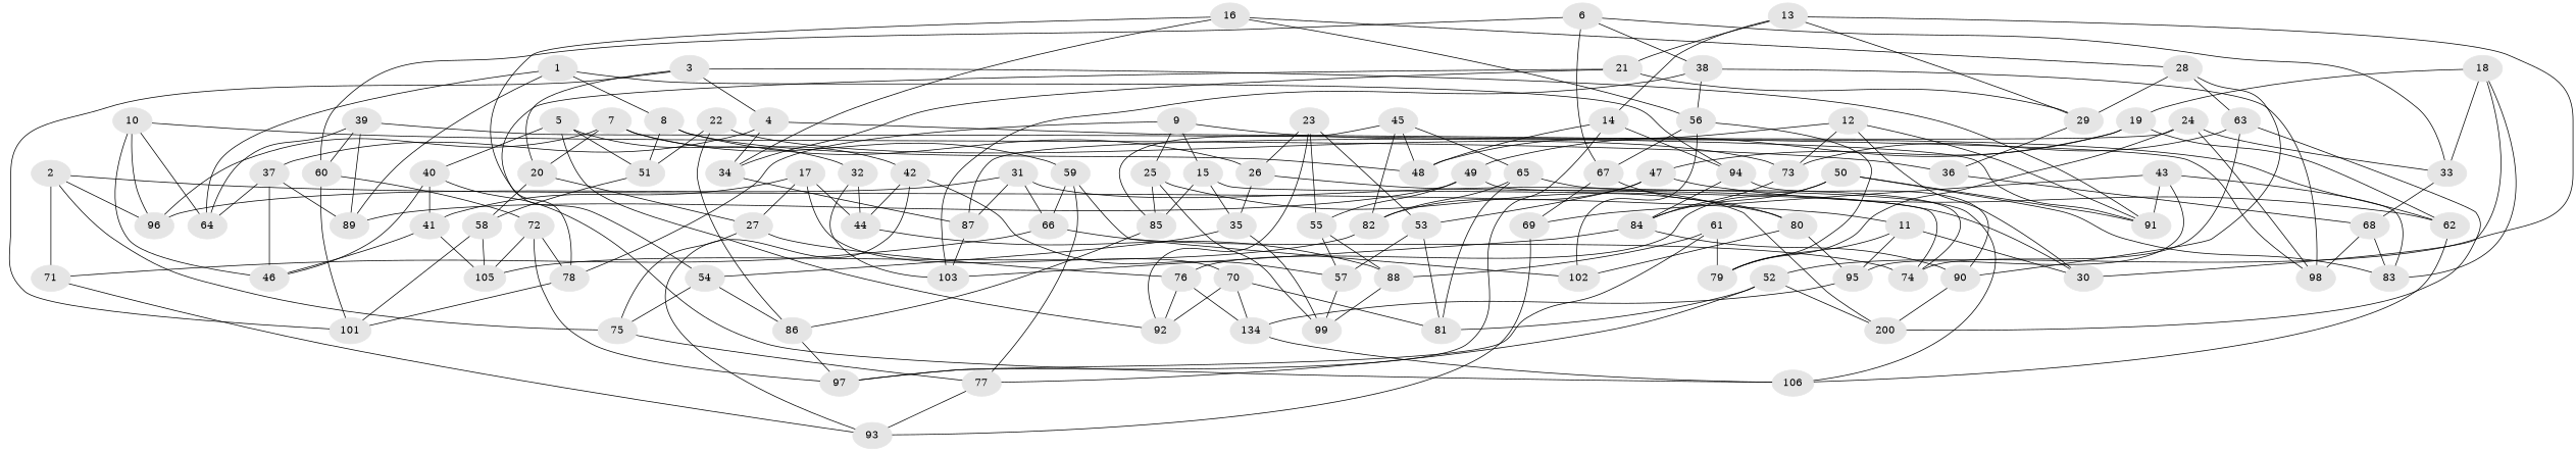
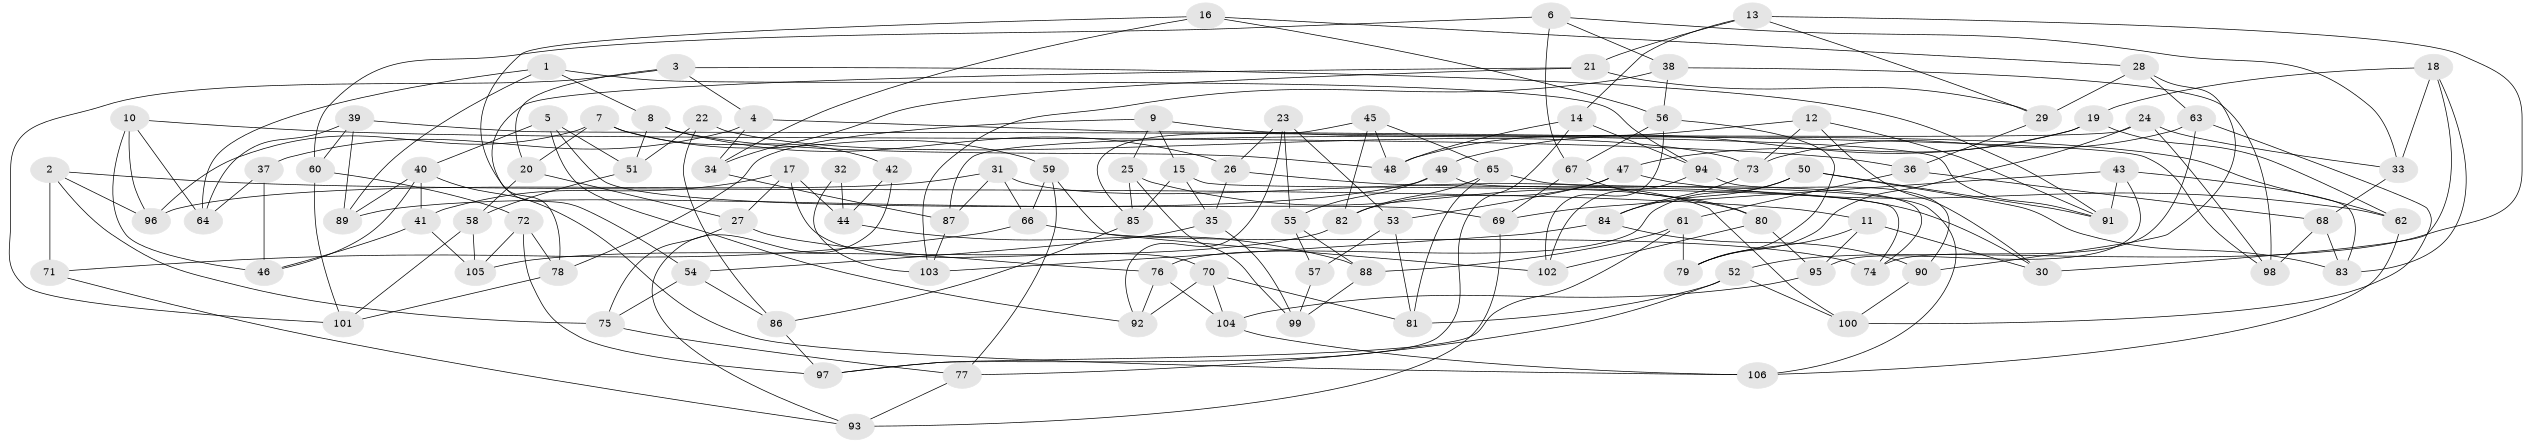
  graph {
    node [color=gray90 style=filled]
    1
    8
    64
    89
    94
    51
    26
    48
    102
    2
    11
    71
    75
    96
    30
    79
    95
    93
    77
    3
    4
    20
    91
    101
    34
    37
    98
    27
    58
    87
    46
    5
    32
    40
    92
    44
    103
    41
    106
    6
    33
    38
    60
    67
    68
    56
    72
    80
    69
    7
    42
    59
    57
    66
    35
    9
    15
    25
    62
    78
    74
    85
    99
    10
    36
    61
-   104 [label=134]
+   104
    12
    73
    84
    13
    14
    21
    29
    52
    97
-   100 [label=200]
+   100
    81
    54
    86
    16
    28
    63
    90
    17
    70
    76
    105
    88
    18
    19
    83
    47
    49
    53
    82
    55
    22
    23
    24
    31
    39
    43
    45
    65
    50
    1 -- 8
    1 -- 64
    1 -- 89
    1 -- 94
    8 -- 51
    8 -- 26
    8 -- 48
-   94 -- 84
+   94 -- 102
    51 -- 58
    26 -- 30
    26 -- 35
    2 -- 11
    2 -- 71
    2 -- 75
    2 -- 96
    11 -- 30
    11 -- 79
    11 -- 95
    71 -- 93
    75 -- 77
    95 -- 104
    77 -- 93
    3 -- 4
    3 -- 20
    3 -- 91
    3 -- 101
    4 -- 34
    4 -- 37
    4 -- 98
    20 -- 27
    20 -- 58
    34 -- 87
    37 -- 64
-   37 -- 89
+   40 -- 89
    37 -- 46
    27 -- 75
    27 -- 76
    58 -- 101
    58 -- 105
    87 -- 103
    5 -- 51
-   5 -- 32
+   5 -- 69
    5 -- 40
    5 -- 92
    32 -- 44
    32 -- 103
    40 -- 46
    40 -- 41
    40 -- 106
    44 -- 88
    41 -- 46
    41 -- 105
    6 -- 33
    6 -- 38
    6 -- 60
    6 -- 67
    33 -- 68
    38 -- 98
    38 -- 103
    38 -- 56
    60 -- 101
    60 -- 72
    67 -- 80
    67 -- 69
    68 -- 98
    68 -- 83
    56 -- 102
    56 -- 79
    56 -- 67
    72 -- 78
    72 -- 97
    72 -- 105
    80 -- 102
    80 -- 95
    69 -- 93
    7 -- 96
    7 -- 20
    7 -- 42
    7 -- 59
    42 -- 93
    42 -- 44
-   42 -- 57
    59 -- 102
    59 -- 77
    59 -- 66
    57 -- 99
    66 -- 71
    66 -- 74
    35 -- 99
    35 -- 54
    9 -- 15
    9 -- 25
    9 -- 62
    9 -- 78
    15 -- 35
    15 -- 74
    15 -- 85
    25 -- 80
    25 -- 85
    25 -- 99
    62 -- 106
    78 -- 101
    85 -- 86
    10 -- 64
    10 -- 96
    10 -- 46
    10 -- 36
    36 -- 68
+   36 -- 61
    61 -- 79
    61 -- 97
    61 -- 88
    104 -- 106
    12 -- 48
    12 -- 30
    12 -- 91
    12 -- 73
    73 -- 84
    84 -- 103
    84 -- 90
    13 -- 14
    13 -- 21
    13 -- 29
    13 -- 52
    14 -- 94
    14 -- 48
    14 -- 97
    21 -- 34
    21 -- 78
    21 -- 29
    29 -- 36
    52 -- 77
    52 -- 100
    52 -- 81
    54 -- 75
    54 -- 86
    86 -- 97
    16 -- 34
    16 -- 56
    16 -- 54
    16 -- 28
    28 -- 29
    28 -- 63
    28 -- 90
    63 -- 74
    63 -- 73
    63 -- 100
    90 -- 94
    90 -- 100
    17 -- 27
    17 -- 44
    17 -- 41
    17 -- 70
    70 -- 92
    70 -- 104
    70 -- 81
    76 -- 92
    76 -- 104
    88 -- 99
    18 -- 30
    18 -- 33
    18 -- 19
    18 -- 83
    19 -- 62
    19 -- 47
    19 -- 49
    47 -- 62
    47 -- 53
    47 -- 82
    49 -- 89
    49 -- 74
    49 -- 55
    53 -- 57
    53 -- 81
    82 -- 105
    55 -- 57
    55 -- 88
    22 -- 51
    22 -- 73
    22 -- 86
    23 -- 26
    23 -- 92
    23 -- 53
    23 -- 55
    24 -- 79
    24 -- 98
    24 -- 87
    24 -- 33
    31 -- 96
    31 -- 87
    31 -- 66
    31 -- 100
    39 -- 64
    39 -- 89
    39 -- 91
    39 -- 60
    43 -- 95
    43 -- 91
    43 -- 69
    43 -- 83
    45 -- 48
    45 -- 85
    45 -- 82
    45 -- 65
    65 -- 106
    65 -- 81
    65 -- 82
    50 -- 91
    50 -- 84
    50 -- 76
    50 -- 83
  }
